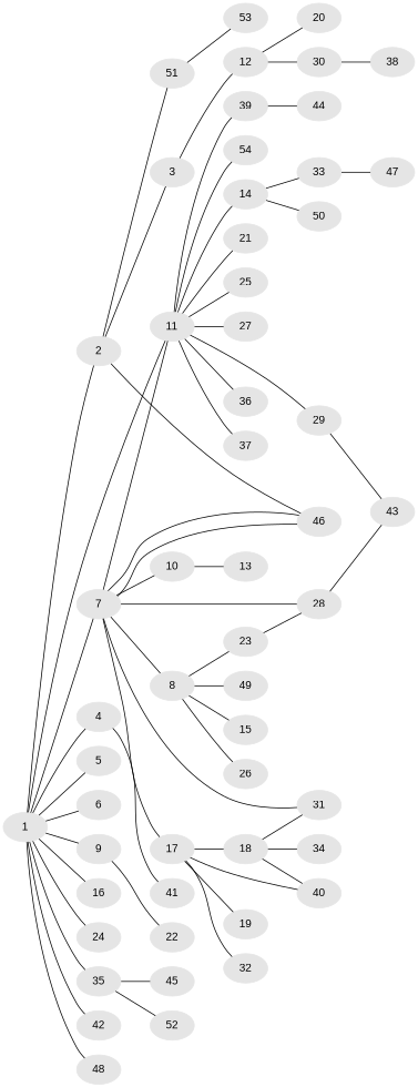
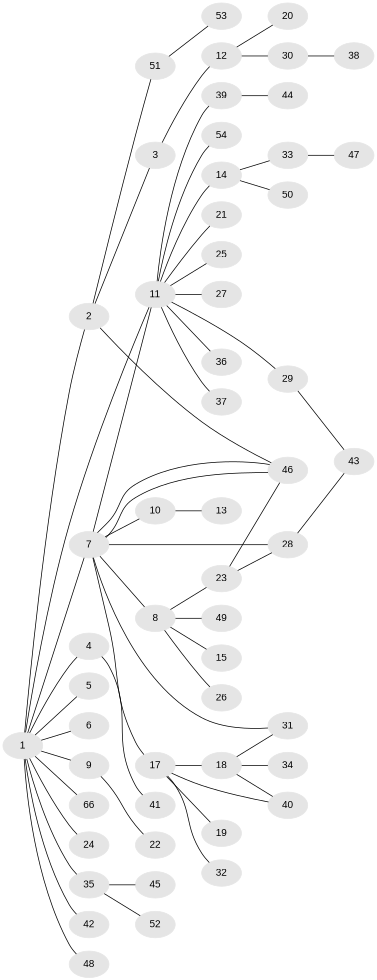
  graph {
    fontname="Liberation Sans"
    rankdir=LR
    node [color=gray90 fontname="Liberation Sans" style=filled]
    edge [fontname="Liberation Sans"]
    1
    2
    4
    5
    6
    7
    9
    11
-   16
+   16 [label=66]
    24
    35
    42
    48
    3
    46
    51
    41
    8
    10
    17
    28
    31
    22
    14
    21
    25
    27
    29
    36
    37
    39
    54
    45
    52
    12
    53
    20
    30
    15
    23
    26
    49
    13
    18
    19
    32
    40
    43
    33
    50
    44
    38
    47
    34
    1 -- 2
    1 -- 4
    1 -- 5
    1 -- 6
    1 -- 7
    1 -- 9
    1 -- 11
    1 -- 16
    1 -- 24
    1 -- 35
    1 -- 42
    1 -- 48
    2 -- 3
    2 -- 46
    2 -- 51
    4 -- 41
    7 -- 11
    7 -- 46
    7 -- 46
    7 -- 8
    7 -- 10
    7 -- 17
    7 -- 28
    7 -- 31
    9 -- 22
    11 -- 14
    11 -- 21
    11 -- 25
    11 -- 27
    11 -- 29
    11 -- 36
    11 -- 37
    11 -- 39
    11 -- 54
    35 -- 45
    35 -- 52
    3 -- 12
    51 -- 53
    8 -- 15
    8 -- 23
    8 -- 26
    8 -- 49
    10 -- 13
    17 -- 18
    17 -- 19
    17 -- 32
    17 -- 40
    28 -- 43
    14 -- 33
    14 -- 50
    29 -- 43
    39 -- 44
    12 -- 20
    12 -- 30
    30 -- 38
+   23 -- 46
    23 -- 28
    18 -- 31
    18 -- 40
    18 -- 34
    33 -- 47
  }
